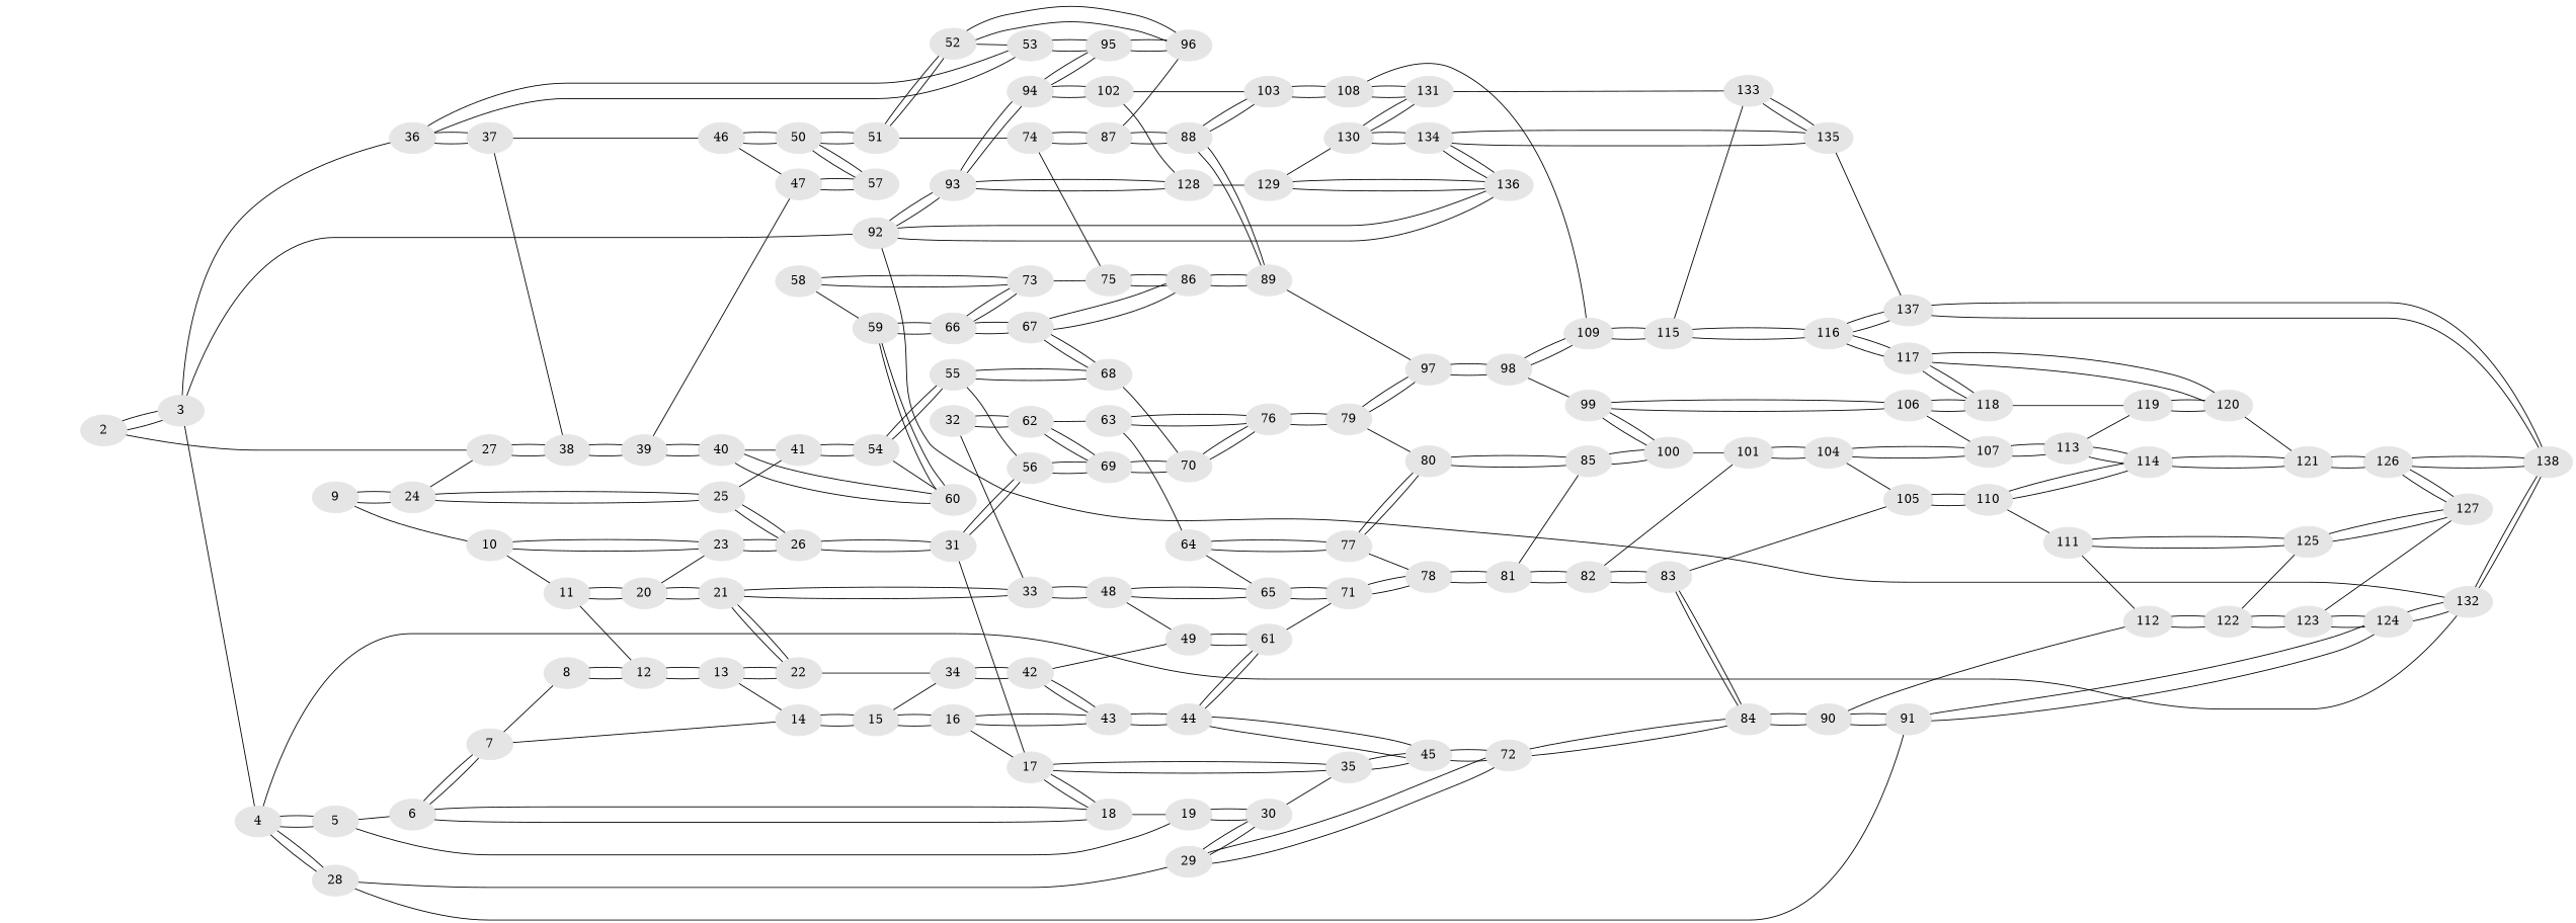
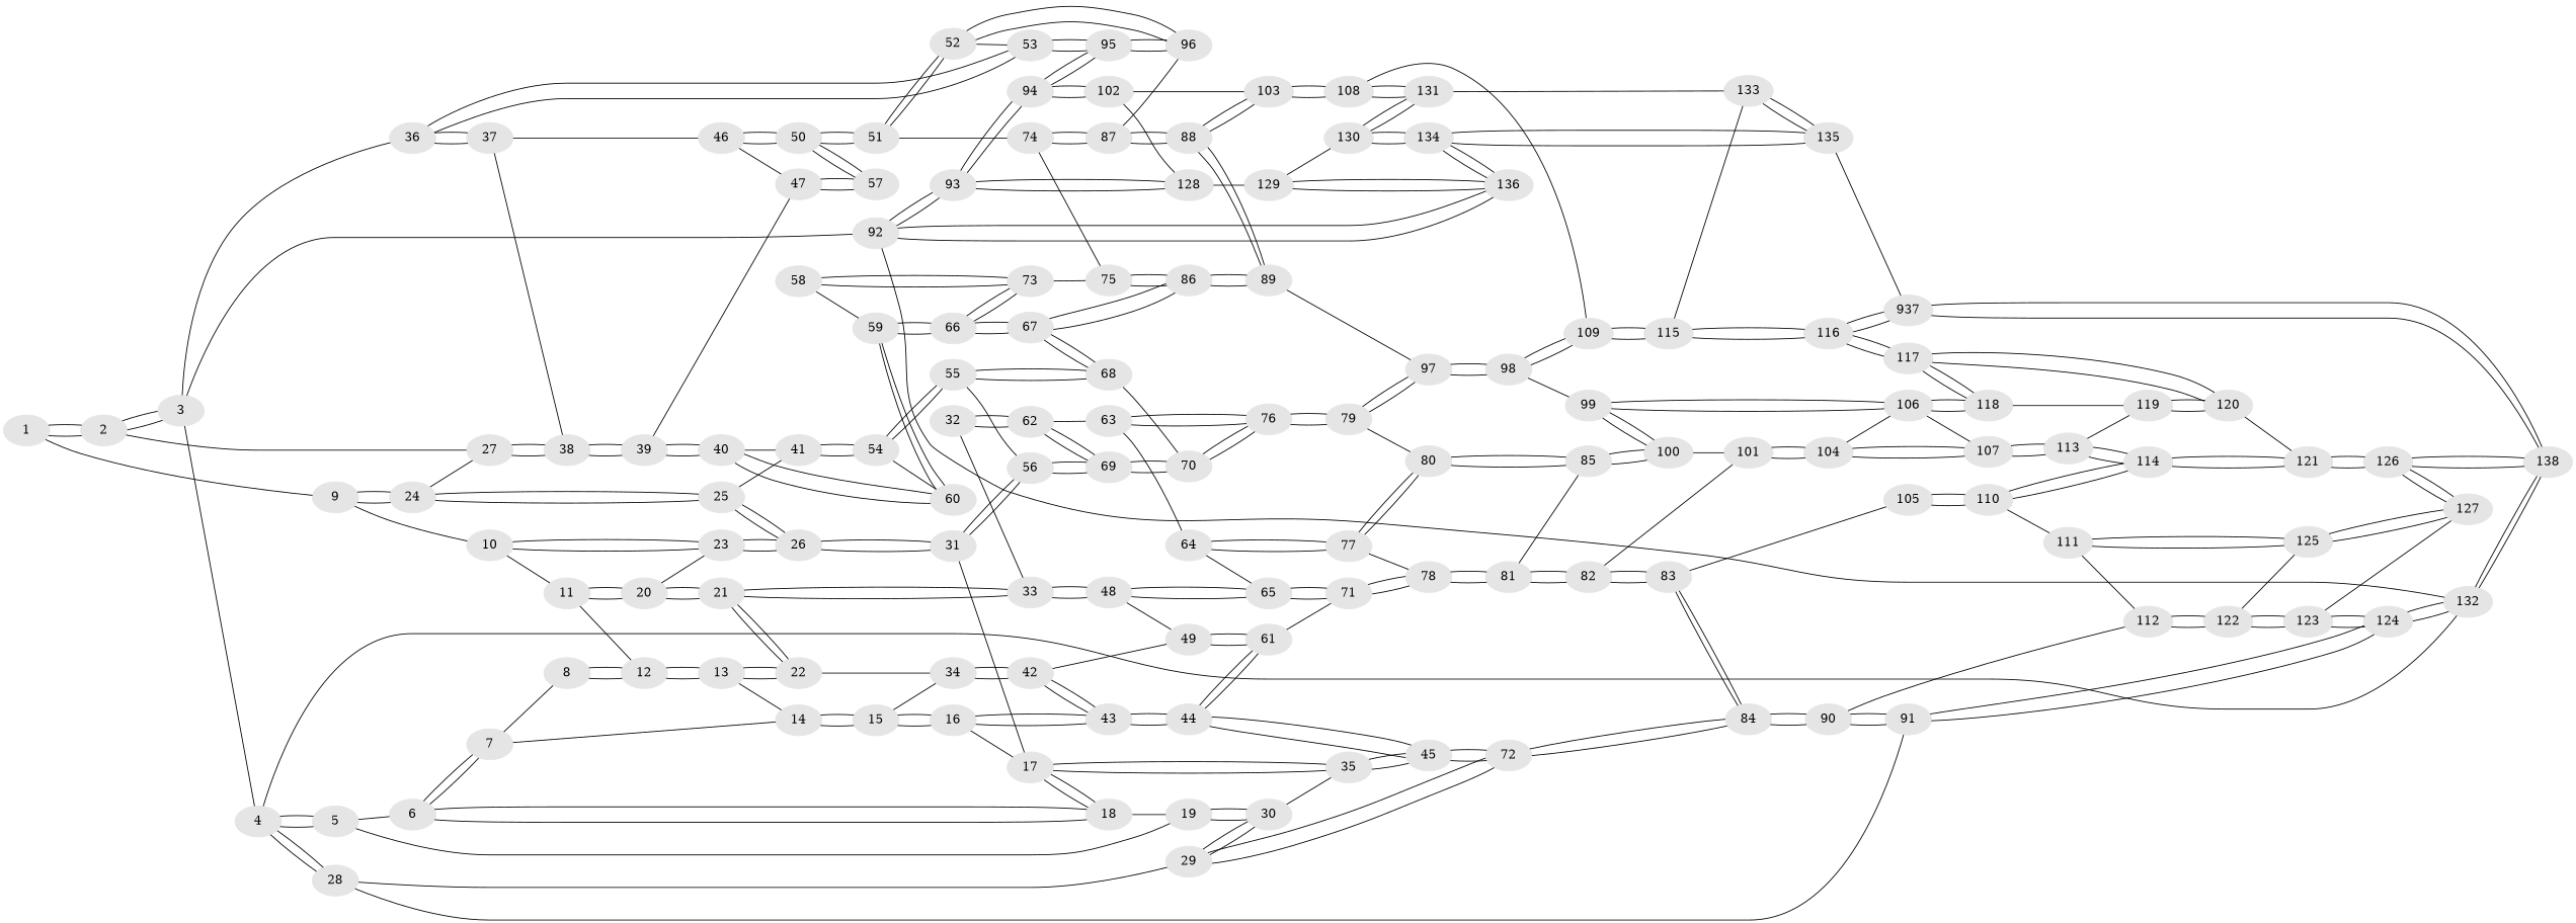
  graph {
    rankdir=LR
    node [color=gray90 style=filled]
+   1
    2
    9
    3
    27
    10
    24
    4
    36
    92
    38
    5
    28
    132
    37
    53
    93
    136
    6
    19
    29
    91
    138
    7
    18
    30
    8
    14
    12
    15
    13
    11
    23
    25
    20
    26
    21
    22
    34
    16
    17
    43
    42
    35
    44
    45
    33
    48
    31
    41
    54
    56
    39
    72
    124
    84
    32
    62
    69
    63
    49
    65
    46
    95
    47
    50
    40
    60
    57
    55
    61
    71
    51
    52
    74
    96
    75
    87
    68
    70
    58
    59
    73
    66
    67
    78
    64
    76
    77
    79
    80
    86
    89
    81
    90
    88
    97
    85
    82
    98
    100
    83
    101
    105
    104
    110
    112
    103
    108
    122
    94
    128
    102
    129
    99
    109
    106
    115
    107
    118
    131
    113
    111
    114
    119
    133
    116
    125
    121
    127
    123
    120
    126
    117
-   137
+   137 [label=937]
    135
    130
    134
+   1 -- 2
+   1 -- 2
+   1 -- 9
    2 -- 3
    2 -- 3
    2 -- 27
    9 -- 10
    9 -- 24
    9 -- 24
    3 -- 4
    3 -- 36
    3 -- 92
    27 -- 38
    27 -- 38
    10 -- 11
    10 -- 23
    10 -- 23
    24 -- 27
    24 -- 25
    24 -- 25
    4 -- 5
    4 -- 5
    4 -- 28
    4 -- 28
    4 -- 132
    36 -- 37
    36 -- 37
    36 -- 53
    36 -- 53
    92 -- 132
    92 -- 93
    92 -- 93
    92 -- 136
    92 -- 136
    38 -- 39
    38 -- 39
    5 -- 6
    5 -- 19
    28 -- 29
    28 -- 91
    132 -- 138
    132 -- 138
    37 -- 38
    37 -- 46
    53 -- 95
    53 -- 95
    93 -- 94
    93 -- 94
    93 -- 128
    93 -- 128
    6 -- 7
    6 -- 7
    6 -- 18
    6 -- 18
    19 -- 30
    19 -- 30
    29 -- 30
    29 -- 30
    29 -- 72
    29 -- 72
    91 -- 124
    91 -- 124
    7 -- 8
    7 -- 14
    18 -- 19
    30 -- 35
    8 -- 12
    8 -- 12
    14 -- 15
    14 -- 15
    12 -- 13
    12 -- 13
    15 -- 34
    15 -- 16
    15 -- 16
    13 -- 14
    13 -- 22
    13 -- 22
    11 -- 12
    11 -- 20
    11 -- 20
    23 -- 26
    23 -- 26
    25 -- 26
    25 -- 26
    25 -- 41
    20 -- 23
    20 -- 21
    20 -- 21
    26 -- 31
    26 -- 31
    21 -- 22
    21 -- 22
    21 -- 33
    21 -- 33
    22 -- 34
    34 -- 42
    34 -- 42
    16 -- 17
    16 -- 43
    16 -- 43
    17 -- 18
    17 -- 18
    17 -- 35
    17 -- 35
    43 -- 44
    43 -- 44
    42 -- 43
    42 -- 43
    42 -- 49
    35 -- 45
    35 -- 45
    44 -- 45
    44 -- 45
    44 -- 61
    44 -- 61
    45 -- 72
    45 -- 72
    33 -- 48
    33 -- 48
    48 -- 49
    48 -- 65
    48 -- 65
    31 -- 17
    31 -- 56
    31 -- 56
    41 -- 54
    41 -- 54
    54 -- 60
    54 -- 55
    54 -- 55
    56 -- 69
    56 -- 69
    39 -- 47
    39 -- 40
    39 -- 40
    72 -- 84
    72 -- 84
    124 -- 132
    124 -- 132
    84 -- 90
    84 -- 90
    32 -- 33
    32 -- 62
    32 -- 62
    62 -- 69
    62 -- 69
    62 -- 63
    69 -- 70
    69 -- 70
    63 -- 64
    63 -- 76
    63 -- 76
    49 -- 61
    49 -- 61
    65 -- 71
    65 -- 71
    46 -- 47
    46 -- 50
    46 -- 50
    95 -- 96
    95 -- 96
    47 -- 57
    47 -- 57
    50 -- 57
    50 -- 57
    50 -- 51
    50 -- 51
    40 -- 41
    40 -- 60
    40 -- 60
    55 -- 56
    55 -- 68
    55 -- 68
    61 -- 71
    71 -- 78
    71 -- 78
    51 -- 52
    51 -- 52
    51 -- 74
    52 -- 53
    52 -- 96
    52 -- 96
    74 -- 75
    74 -- 87
    74 -- 87
    75 -- 86
    75 -- 86
    87 -- 96
    87 -- 88
    87 -- 88
    68 -- 70
    70 -- 76
    70 -- 76
    58 -- 59
    58 -- 73
    58 -- 73
    59 -- 60
    59 -- 60
    59 -- 66
    59 -- 66
    73 -- 75
    66 -- 73
    66 -- 73
    66 -- 67
    66 -- 67
    67 -- 68
    67 -- 68
    67 -- 86
    67 -- 86
    78 -- 81
    78 -- 81
    64 -- 65
    64 -- 77
    64 -- 77
    76 -- 79
    76 -- 79
    77 -- 78
    77 -- 80
    77 -- 80
    79 -- 80
    79 -- 97
    79 -- 97
    80 -- 85
    80 -- 85
    86 -- 89
    86 -- 89
    89 -- 97
    81 -- 85
    81 -- 82
    81 -- 82
    90 -- 91
    90 -- 91
    90 -- 112
    88 -- 89
    88 -- 89
    88 -- 103
    88 -- 103
    97 -- 98
    97 -- 98
    85 -- 100
    85 -- 100
    82 -- 83
    82 -- 83
    82 -- 101
    98 -- 99
    98 -- 109
    98 -- 109
    100 -- 101
    83 -- 84
    83 -- 84
    83 -- 105
    101 -- 104
    101 -- 104
    105 -- 110
    105 -- 110
-   104 -- 105
+   104 -- 106
    104 -- 107
    104 -- 107
    110 -- 111
    110 -- 114
    110 -- 114
    112 -- 122
    112 -- 122
    103 -- 108
    103 -- 108
    108 -- 109
    108 -- 131
    108 -- 131
    122 -- 125
    122 -- 123
    122 -- 123
    94 -- 95
    94 -- 95
    94 -- 102
    94 -- 102
    128 -- 129
    102 -- 103
    102 -- 128
    129 -- 136
    129 -- 136
    129 -- 130
    99 -- 100
    99 -- 100
    99 -- 106
    99 -- 106
    109 -- 115
    109 -- 115
    106 -- 107
    106 -- 118
    106 -- 118
    115 -- 133
    115 -- 116
    115 -- 116
    107 -- 113
    107 -- 113
    118 -- 119
    131 -- 133
    113 -- 114
    113 -- 114
    113 -- 119
    111 -- 112
    111 -- 125
    111 -- 125
    114 -- 121
    114 -- 121
    119 -- 120
    119 -- 120
    133 -- 135
    133 -- 135
    116 -- 117
    116 -- 117
    116 -- 137
    116 -- 137
    125 -- 127
    125 -- 127
    121 -- 126
    121 -- 126
    123 -- 124
    123 -- 124
    123 -- 127
    120 -- 121
    126 -- 138
    126 -- 138
    126 -- 127
    126 -- 127
    117 -- 118
    117 -- 118
    117 -- 120
    117 -- 120
    137 -- 138
    137 -- 138
    135 -- 137
    130 -- 131
    130 -- 131
    130 -- 134
    130 -- 134
    134 -- 136
    134 -- 136
    134 -- 135
    134 -- 135
  }
